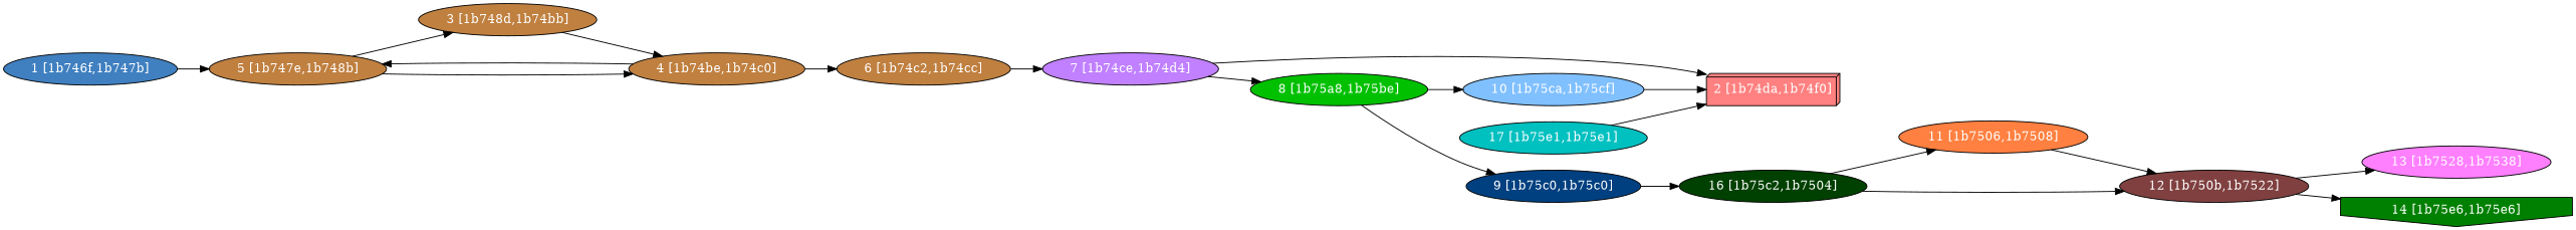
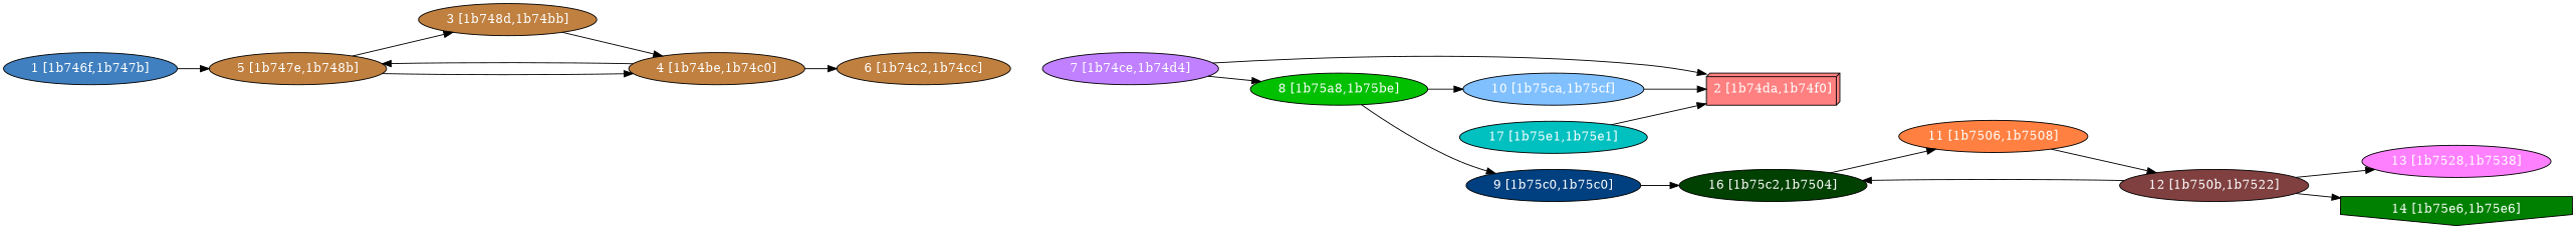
  digraph {
    rankdir=LR
    node [fillcolor="#C08040" fontcolor="#ffffff" shape=oval style=filled]
    n1 [fillcolor="#4080C0" label="1 [1b746f,1b747b]"]
    n2 [label="5 [1b747e,1b748b]"]
    n3 [fillcolor="#FF8080" label="2 [1b74da,1b74f0]" shape=box3d]
    n4 [label="3 [1b748d,1b74bb]"]
    n5 [label="4 [1b74be,1b74c0]"]
    n6 [label="6 [1b74c2,1b74cc]"]
    n7 [fillcolor="#C080FF" label="7 [1b74ce,1b74d4]"]
    n8 [fillcolor="#00C000" label="8 [1b75a8,1b75be]"]
    n9 [fillcolor="#004080" label="9 [1b75c0,1b75c0]"]
    n10 [fillcolor="#80C0FF" label="10 [1b75ca,1b75cf]"]
    n11 [fillcolor="#004000" label="16 [1b75c2,1b7504]"]
    n12 [fillcolor="#FF8040" label="11 [1b7506,1b7508]"]
    n13 [fillcolor="#804040" label="12 [1b750b,1b7522]"]
    n14 [fillcolor="#FF80FF" label="13 [1b7528,1b7538]"]
    n15 [fillcolor="#008000" label="14 [1b75e6,1b75e6]" shape=invhouse]
    n16 [fillcolor="#00C0C0" label="17 [1b75e1,1b75e1]"]
    n1 -> n2
    n2 -> n4
    n2 -> n5
    n4 -> n5
    n5 -> n2
    n5 -> n6
-   n6 -> n7
    n7 -> n3
    n7 -> n8
    n8 -> n9
    n8 -> n10
    n9 -> n11
    n10 -> n3
    n11 -> n12
-   n11 -> n13
+   n13 -> n11
    n12 -> n13
    n13 -> n14
    n13 -> n15
    n16 -> n3
  }
